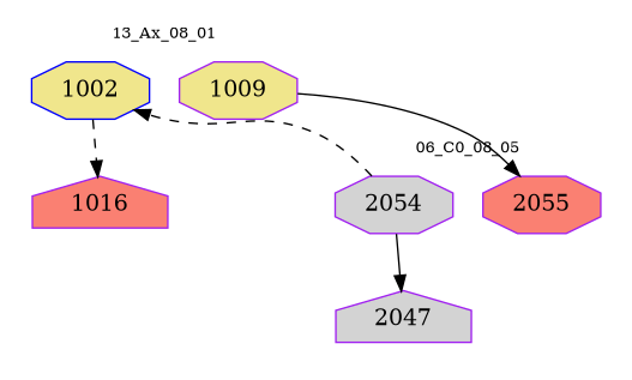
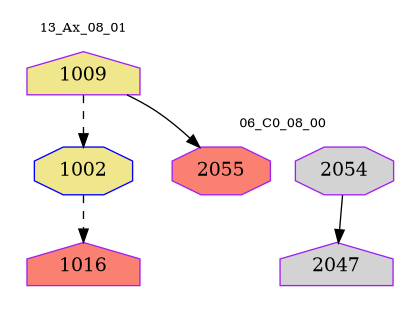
  digraph {
    node [color=purple fillcolor=khaki shape=octagon style=filled]
    edge [color=black style=dashed]
-   n1 [label=1009]
+   n1 [label=1009 shape=house]
    n2 [color=blue label=1002]
    n3 [fillcolor=salmon label=1016 shape=house]
    n4 [fillcolor=lightgrey label=2054]
    n5 [fillcolor=lightgrey label=2047 shape=house]
    n6 [fillcolor=salmon label=2055]
    subgraph cluster_1 {
      color=white
      fontsize=10
      label="13_Ax_08_01"
      n1
      n2
      n3
    }
    subgraph cluster_2 {
      color=white
      fontsize=10
-     label="06_C0_08_05"
+     label="06_C0_08_00"
      n4
      n5
      n6
    }
-   n4 -> n2
+   n1 -> n2
    n1 -> n6 [style=solid]
    n2 -> n3
    n4 -> n5 [style=solid]
  }
